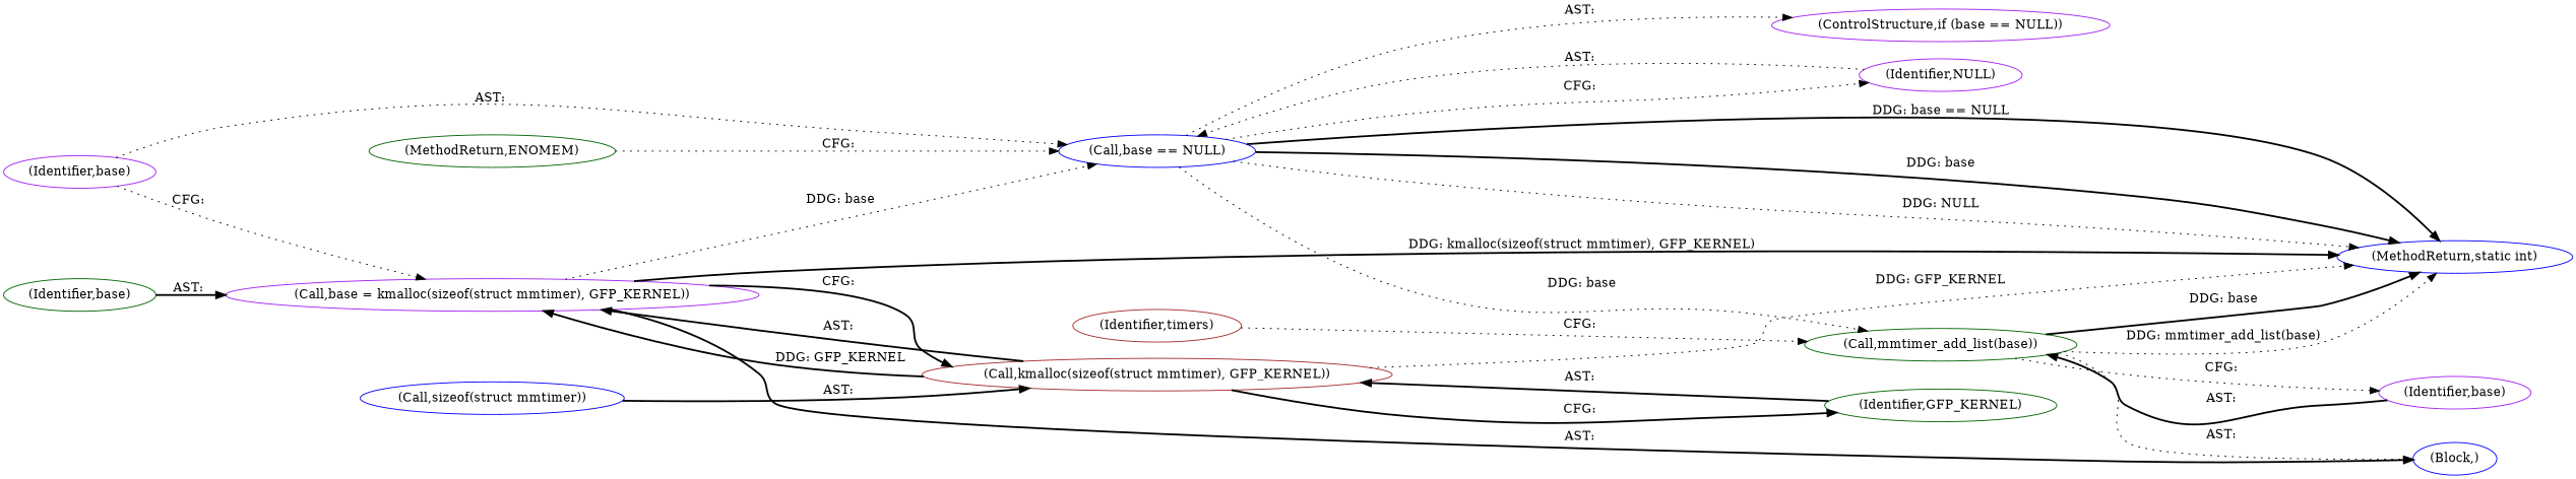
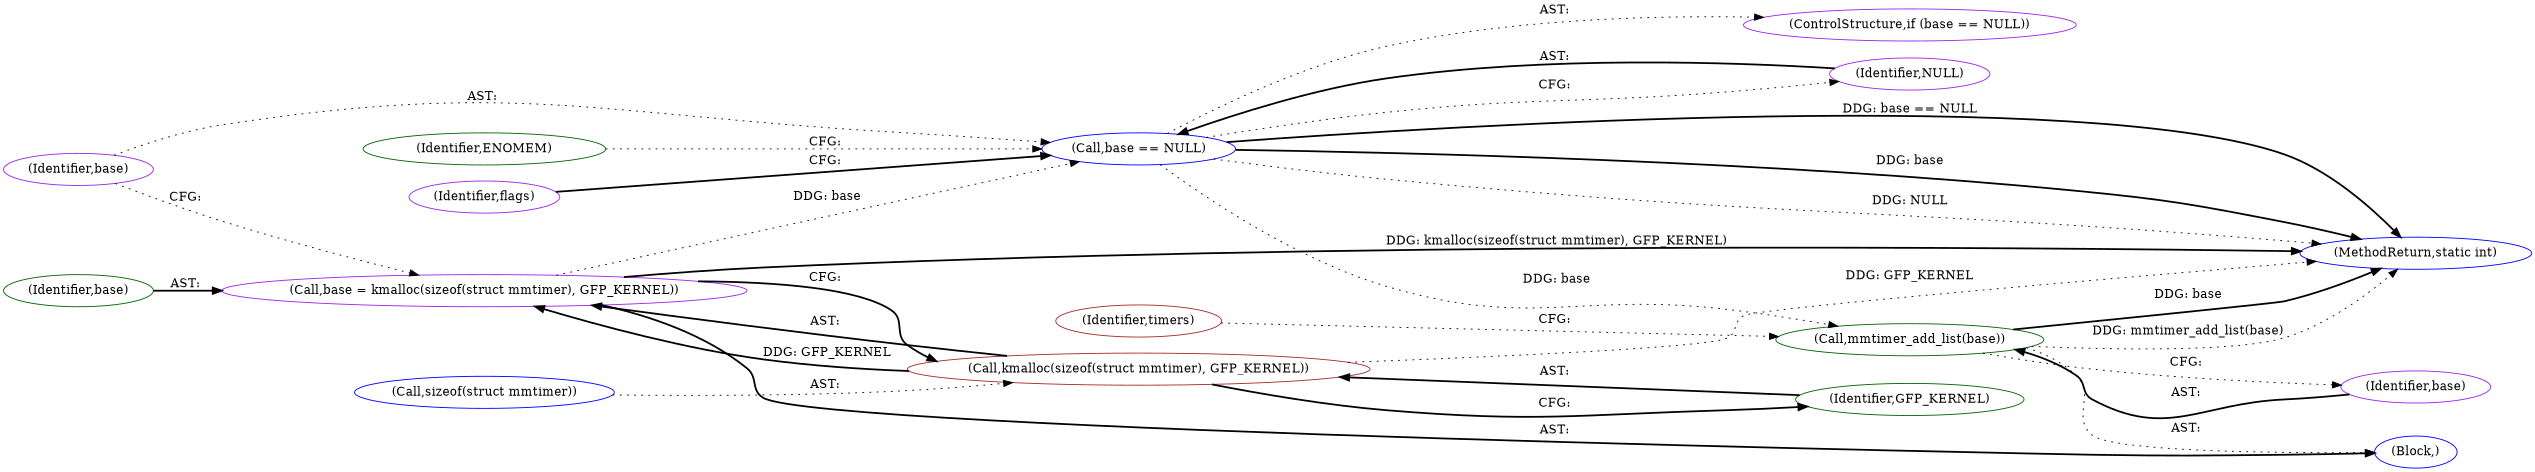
  digraph {
    rankdir=LR
    node [color=purple]
    edge [style=bold]
    n1 [label="(Call,base = kmalloc(sizeof(struct mmtimer), GFP_KERNEL))"]
    n2 [color=brown label="(Call,kmalloc(sizeof(struct mmtimer), GFP_KERNEL))"]
    n3 [color=blue label="(Call,base == NULL)"]
    n4 [color=blue label="(MethodReturn,static int)"]
    n5 [color=blue label="(Block,)"]
    n6 [color=darkgreen label="(Identifier,GFP_KERNEL)"]
    n7 [color=darkgreen label="(Call,mmtimer_add_list(base))"]
    n8 [label="(ControlStructure,if (base == NULL))"]
    n9 [label="(Identifier,NULL)"]
    n10 [label="(Identifier,base)"]
    n11 [color=brown label="(Identifier,timers)"]
    n12 [color=blue label="(Call,sizeof(struct mmtimer))"]
-   n13 [color=darkgreen label="(MethodReturn,ENOMEM)"]
+   n13 [color=darkgreen label="(Identifier,ENOMEM)"]
+   n14 [label="(Identifier,flags)"]
    n15 [color=darkgreen label="(Identifier,base)"]
    n16 [label="(Identifier,base)"]
    n1 -> n2 [label="CFG: "]
    n1 -> n3 [label="DDG: base" style=dotted]
    n1 -> n4 [label="DDG: kmalloc(sizeof(struct mmtimer), GFP_KERNEL)"]
    n1 -> n5 [label="AST: "]
    n2 -> n1 [label="AST: "]
    n2 -> n1 [label="DDG: GFP_KERNEL"]
    n2 -> n4 [label="DDG: GFP_KERNEL" style=dotted]
    n2 -> n6 [label="CFG: "]
    n3 -> n4 [label="DDG: NULL" style=dotted]
    n3 -> n4 [label="DDG: base == NULL"]
    n3 -> n4 [label="DDG: base"]
    n3 -> n7 [label="DDG: base" style=dotted]
    n3 -> n8 [label="AST: " style=dotted]
    n3 -> n9 [label="CFG: " style=dotted]
    n6 -> n2 [label="AST: "]
    n7 -> n4 [label="DDG: base"]
    n7 -> n4 [label="DDG: mmtimer_add_list(base)" style=dotted]
    n7 -> n5 [label="AST: " style=dotted]
    n7 -> n10 [label="CFG: " style=dotted]
-   n9 -> n3 [label="AST: " style=dotted]
+   n9 -> n3 [label="AST: "]
    n10 -> n7 [label="AST: "]
    n11 -> n7 [label="CFG: " style=dotted]
-   n12 -> n2 [label="AST: "]
+   n12 -> n2 [label="AST: " style=dotted]
    n13 -> n3 [label="CFG: " style=dotted]
+   n14 -> n3 [label="CFG: "]
    n15 -> n1 [label="AST: "]
    n16 -> n1 [label="CFG: " style=dotted]
    n16 -> n3 [label="AST: " style=dotted]
  }
